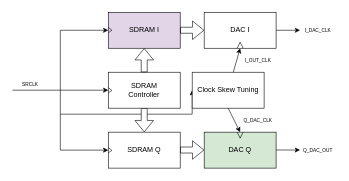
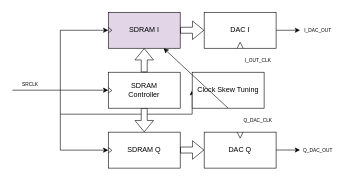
  <mxCell id="0" />
  <mxCell id="1" parent="0" />
  <mxCell id="2" value="" style="endArrow=classic;html=1;rounded=0;entryX=0;entryY=0.5;entryDx=0;entryDy=0;" edge="1" parent="1" target="16"><mxGeometry width="50" height="50" relative="1" as="geometry"><mxPoint x="100" y="190" as="sourcePoint" /><mxPoint x="310" y="160" as="targetPoint" /><Array as="points"><mxPoint x="320" y="190" /><mxPoint x="320" y="150" /></Array></mxGeometry></mxCell>
  <mxCell id="3" value="SDRAM I" style="rounded=0;whiteSpace=wrap;html=1;fillColor=#e1d5e7;" vertex="1" parent="1"><mxGeometry x="180" y="20" width="120" height="60" as="geometry" /></mxCell>
  <mxCell id="4" value="SDRAM Q" style="rounded=0;whiteSpace=wrap;html=1;" vertex="1" parent="1"><mxGeometry x="180" y="220" width="120" height="60" as="geometry" /></mxCell>
  <mxCell id="5" value="SDRAM&lt;br&gt;Controller" style="rounded=0;whiteSpace=wrap;html=1;" vertex="1" parent="1"><mxGeometry x="180" y="120" width="120" height="60" as="geometry" /></mxCell>
  <mxCell id="6" value="" style="endArrow=classic;html=1;rounded=0;entryX=0;entryY=0.5;entryDx=0;entryDy=0;" edge="1" parent="1" target="5"><mxGeometry width="50" height="50" relative="1" as="geometry"><mxPoint x="20" y="150" as="sourcePoint" /><mxPoint x="70" y="160" as="targetPoint" /></mxGeometry></mxCell>
  <mxCell id="7" value="" style="endArrow=classic;html=1;rounded=0;" edge="1" parent="1"><mxGeometry width="50" height="50" relative="1" as="geometry"><mxPoint x="100" y="150" as="sourcePoint" /><mxPoint x="180" y="50" as="targetPoint" /><Array as="points"><mxPoint x="100" y="50" /></Array></mxGeometry></mxCell>
  <mxCell id="8" value="" style="endArrow=classic;html=1;rounded=0;entryX=0;entryY=0.5;entryDx=0;entryDy=0;" edge="1" parent="1" target="4"><mxGeometry width="50" height="50" relative="1" as="geometry"><mxPoint x="100" y="150" as="sourcePoint" /><mxPoint x="320" y="100" as="targetPoint" /><Array as="points"><mxPoint x="100" y="250" /></Array></mxGeometry></mxCell>
  <mxCell id="9" value="&lt;font style=&quot;font-size: 8px;&quot;&gt;SRCLK&lt;/font&gt;" style="text;html=1;strokeColor=none;fillColor=none;align=center;verticalAlign=middle;whiteSpace=wrap;rounded=0;" vertex="1" parent="1"><mxGeometry x="20" y="130" width="60" height="20" as="geometry" /></mxCell>
  <mxCell id="10" value="" style="shape=flexArrow;endArrow=classic;html=1;rounded=0;entryX=0.5;entryY=1;entryDx=0;entryDy=0;" edge="1" parent="1" target="3"><mxGeometry width="50" height="50" relative="1" as="geometry"><mxPoint x="240" y="120" as="sourcePoint" /><mxPoint x="290" y="70" as="targetPoint" /></mxGeometry></mxCell>
  <mxCell id="11" value="" style="shape=flexArrow;endArrow=classic;html=1;rounded=0;entryX=0.5;entryY=0;entryDx=0;entryDy=0;exitX=0.5;exitY=1;exitDx=0;exitDy=0;fillColor=default;" edge="1" parent="1" source="5" target="4"><mxGeometry width="50" height="50" relative="1" as="geometry"><mxPoint x="250" y="130" as="sourcePoint" /><mxPoint x="250" y="90" as="targetPoint" /></mxGeometry></mxCell>
  <mxCell id="12" value="DAC I" style="rounded=0;whiteSpace=wrap;html=1;" vertex="1" parent="1"><mxGeometry x="340" y="20" width="120" height="60" as="geometry" /></mxCell>
- <mxCell id="13" value="DAC Q" style="rounded=0;whiteSpace=wrap;html=1;fillColor=#d5e8d4;" vertex="1" parent="1"><mxGeometry x="340" y="220" width="120" height="60" as="geometry" /></mxCell>
+ <mxCell id="13" value="DAC Q" style="rounded=0;whiteSpace=wrap;html=1;" vertex="1" parent="1"><mxGeometry x="340" y="220" width="120" height="60" as="geometry" /></mxCell>
  <mxCell id="14" value="" style="shape=flexArrow;endArrow=classic;html=1;rounded=0;entryX=0;entryY=0.5;entryDx=0;entryDy=0;exitX=1;exitY=0.5;exitDx=0;exitDy=0;" edge="1" parent="1" source="3" target="12"><mxGeometry width="50" height="50" relative="1" as="geometry"><mxPoint x="310" y="50" as="sourcePoint" /><mxPoint x="250" y="90" as="targetPoint" /></mxGeometry></mxCell>
  <mxCell id="15" value="" style="shape=flexArrow;endArrow=classic;html=1;rounded=0;entryX=0;entryY=0.5;entryDx=0;entryDy=0;exitX=1;exitY=0.5;exitDx=0;exitDy=0;" edge="1" parent="1"><mxGeometry width="50" height="50" relative="1" as="geometry"><mxPoint x="300" y="249.81" as="sourcePoint" /><mxPoint x="340" y="249.81" as="targetPoint" /></mxGeometry></mxCell>
  <mxCell id="16" value="Clock Skew Tuning" style="rounded=0;whiteSpace=wrap;html=1;" vertex="1" parent="1"><mxGeometry x="320" y="120" width="120" height="60" as="geometry" /></mxCell>
  <mxCell id="17" value="" style="endArrow=none;html=1;rounded=0;entryX=0;entryY=0.416;entryDx=0;entryDy=0;entryPerimeter=0;exitX=0.001;exitY=0.568;exitDx=0;exitDy=0;exitPerimeter=0;" edge="1" parent="1" source="3" target="3"><mxGeometry width="50" height="50" relative="1" as="geometry"><mxPoint x="193" y="48" as="sourcePoint" /><mxPoint x="280" y="100" as="targetPoint" /><Array as="points"><mxPoint x="186" y="50" /></Array></mxGeometry></mxCell>
  <mxCell id="18" value="" style="endArrow=none;html=1;rounded=0;entryX=0;entryY=0.416;entryDx=0;entryDy=0;entryPerimeter=0;exitX=0.001;exitY=0.568;exitDx=0;exitDy=0;exitPerimeter=0;" edge="1" parent="1"><mxGeometry width="50" height="50" relative="1" as="geometry"><mxPoint x="180" y="154.5" as="sourcePoint" /><mxPoint x="180" y="145.5" as="targetPoint" /><Array as="points"><mxPoint x="186" y="150.5" /></Array></mxGeometry></mxCell>
  <mxCell id="19" value="" style="endArrow=none;html=1;rounded=0;entryX=0;entryY=0.416;entryDx=0;entryDy=0;entryPerimeter=0;exitX=0.001;exitY=0.568;exitDx=0;exitDy=0;exitPerimeter=0;" edge="1" parent="1"><mxGeometry width="50" height="50" relative="1" as="geometry"><mxPoint x="180" y="254.5" as="sourcePoint" /><mxPoint x="180" y="245.5" as="targetPoint" /><Array as="points"><mxPoint x="186" y="250.5" /></Array></mxGeometry></mxCell>
  <mxCell id="20" value="" style="endArrow=none;html=1;rounded=0;entryX=0;entryY=0.416;entryDx=0;entryDy=0;entryPerimeter=0;" edge="1" parent="1"><mxGeometry width="50" height="50" relative="1" as="geometry"><mxPoint x="405" y="220" as="sourcePoint" /><mxPoint x="395" y="220" as="targetPoint" /><Array as="points"><mxPoint x="400" y="230" /></Array></mxGeometry></mxCell>
  <mxCell id="21" value="" style="endArrow=none;html=1;rounded=0;entryX=0;entryY=0.416;entryDx=0;entryDy=0;entryPerimeter=0;" edge="1" parent="1"><mxGeometry width="50" height="50" relative="1" as="geometry"><mxPoint x="405" y="80" as="sourcePoint" /><mxPoint x="395" y="80" as="targetPoint" /><Array as="points"><mxPoint x="400" y="70" /></Array></mxGeometry></mxCell>
- <mxCell id="22" value="" style="endArrow=classic;html=1;rounded=0;entryX=0.5;entryY=1;entryDx=0;entryDy=0;" edge="1" parent="1" source="16" target="12"><mxGeometry width="50" height="50" relative="1" as="geometry"><mxPoint x="270" y="210" as="sourcePoint" /><mxPoint x="320" y="160" as="targetPoint" /></mxGeometry></mxCell>
- <mxCell id="23" value="" style="endArrow=classic;html=1;rounded=0;entryX=0.5;entryY=0;entryDx=0;entryDy=0;exitX=0.5;exitY=1;exitDx=0;exitDy=0;" edge="1" parent="1" source="16" target="13"><mxGeometry width="50" height="50" relative="1" as="geometry"><mxPoint x="410" y="130" as="sourcePoint" /><mxPoint x="410" y="90" as="targetPoint" /></mxGeometry></mxCell>
+ <mxCell id="23" value="" style="endArrow=classic;html=1;rounded=0;exitX=0.5;exitY=1;exitDx=0;exitDy=0;" edge="1" parent="1" source="16" target="3"><mxGeometry width="50" height="50" relative="1" as="geometry"><mxPoint x="410" y="130" as="sourcePoint" /><mxPoint x="410" y="90" as="targetPoint" /></mxGeometry></mxCell>
  <mxCell id="24" value="" style="endArrow=classic;html=1;rounded=0;exitX=1;exitY=0.5;exitDx=0;exitDy=0;" edge="1" parent="1" source="12"><mxGeometry width="50" height="50" relative="1" as="geometry"><mxPoint x="530" y="250" as="sourcePoint" /><mxPoint x="500" y="50" as="targetPoint" /></mxGeometry></mxCell>
  <mxCell id="25" value="&lt;font style=&quot;font-size: 8px;&quot;&gt;I_OUT_CLK&lt;/font&gt;" style="text;html=1;strokeColor=none;fillColor=none;align=center;verticalAlign=middle;whiteSpace=wrap;rounded=0;" vertex="1" parent="1"><mxGeometry x="400" y="90" width="60" height="20" as="geometry" /></mxCell>
  <mxCell id="26" value="&lt;font style=&quot;font-size: 8px;&quot;&gt;Q_DAC_CLK&lt;/font&gt;" style="text;html=1;strokeColor=none;fillColor=none;align=center;verticalAlign=middle;whiteSpace=wrap;rounded=0;" vertex="1" parent="1"><mxGeometry x="400" y="190" width="60" height="20" as="geometry" /></mxCell>
  <mxCell id="27" value="" style="endArrow=classic;html=1;rounded=0;exitX=1;exitY=0.5;exitDx=0;exitDy=0;" edge="1" parent="1"><mxGeometry width="50" height="50" relative="1" as="geometry"><mxPoint x="460" y="249.82" as="sourcePoint" /><mxPoint x="500" y="249.82" as="targetPoint" /></mxGeometry></mxCell>
- <mxCell id="28" value="&lt;font style=&quot;font-size: 8px;&quot;&gt;I_DAC_CLK&lt;/font&gt;" style="text;html=1;strokeColor=none;fillColor=none;align=center;verticalAlign=middle;whiteSpace=wrap;rounded=0;" vertex="1" parent="1"><mxGeometry x="500" y="40" width="60" height="20" as="geometry" /></mxCell>
+ <mxCell id="28" value="&lt;font style=&quot;font-size: 8px;&quot;&gt;I_DAC_OUT&lt;/font&gt;" style="text;html=1;strokeColor=none;fillColor=none;align=center;verticalAlign=middle;whiteSpace=wrap;rounded=0;" vertex="1" parent="1"><mxGeometry x="500" y="40" width="60" height="20" as="geometry" /></mxCell>
  <mxCell id="29" value="&lt;font style=&quot;font-size: 8px;&quot;&gt;Q_DAC_OUT&lt;/font&gt;" style="text;html=1;strokeColor=none;fillColor=none;align=center;verticalAlign=middle;whiteSpace=wrap;rounded=0;" vertex="1" parent="1"><mxGeometry x="500" y="240" width="60" height="20" as="geometry" /></mxCell>
